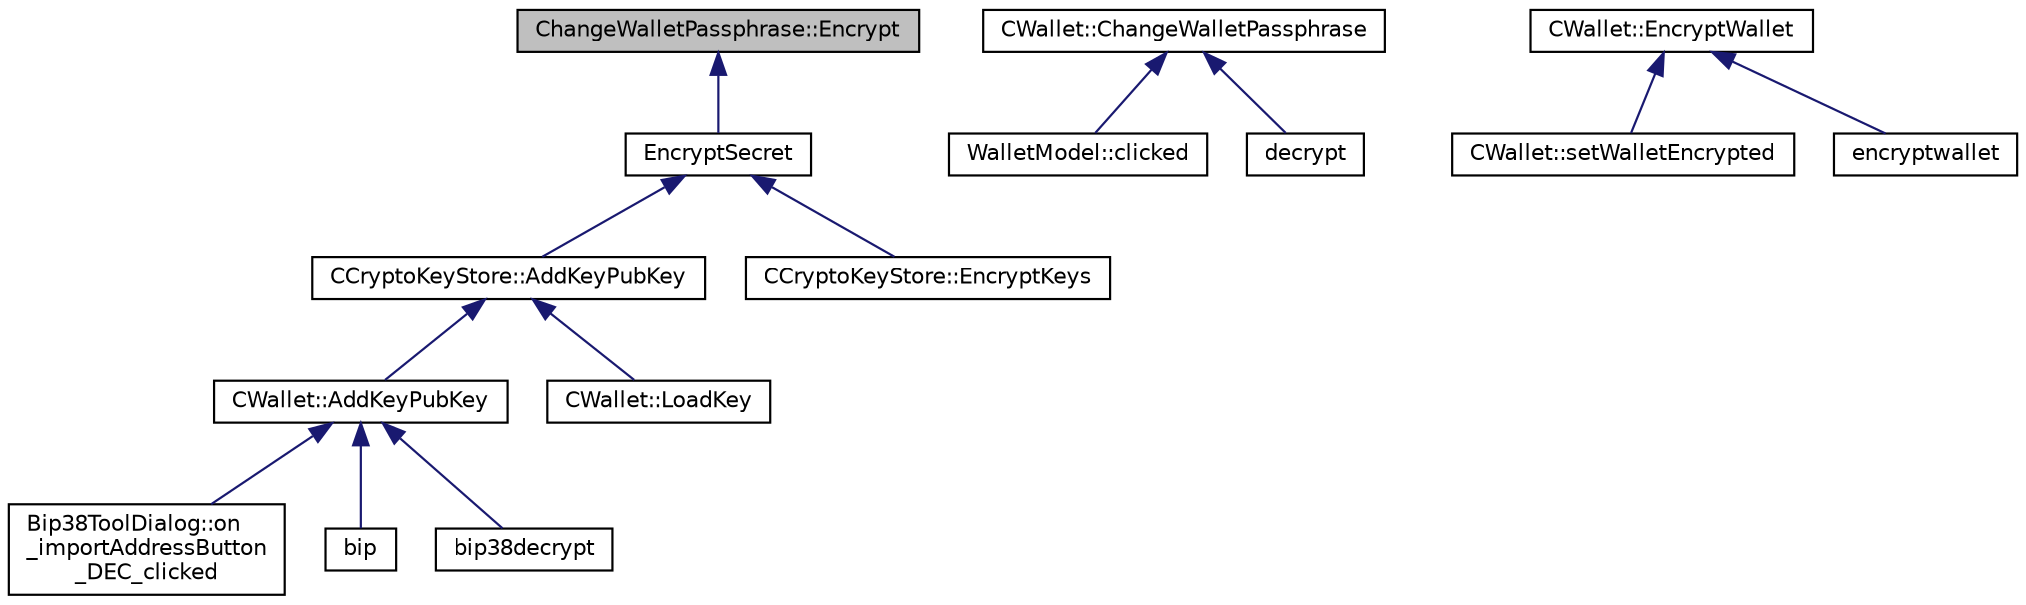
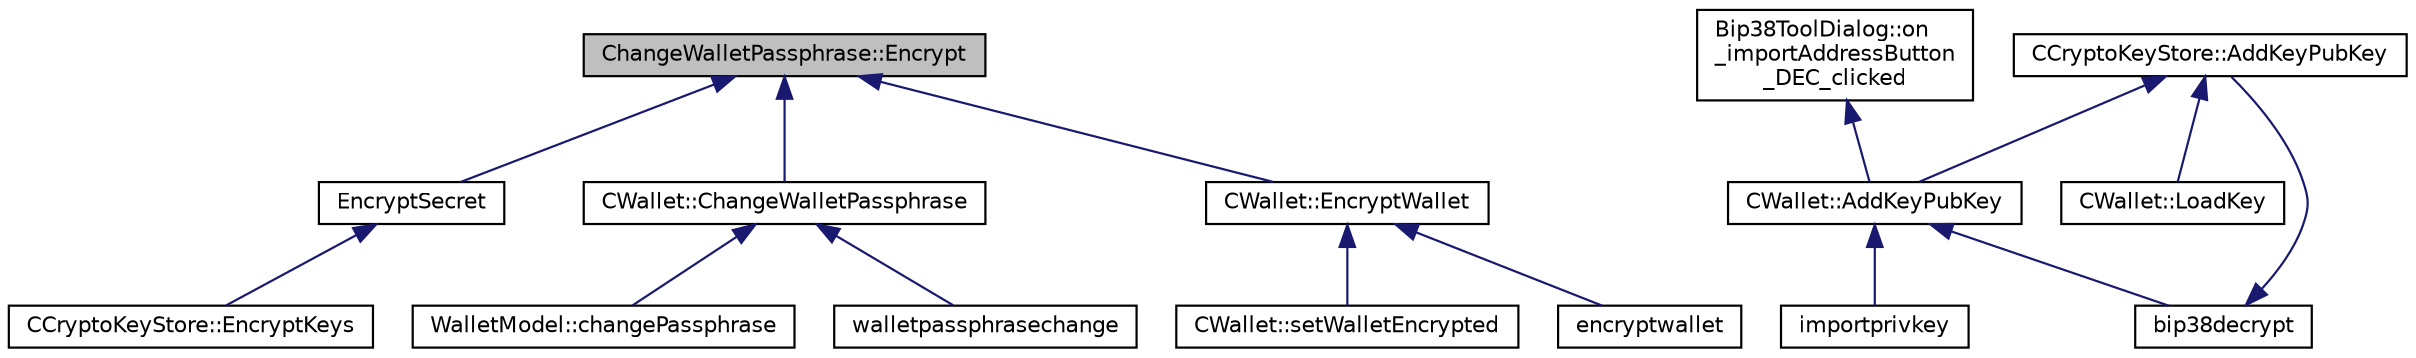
  digraph {
    rankdir=TB
    node [color=black fillcolor=white fontname=Helvetica fontsize=10 shape=record style=filled]
    edge [color=midnightblue dir=back fontname=Helvetica fontsize=10 labelfontname=Helvetica labelfontsize=10 style=solid]
    n1 [fillcolor=grey75 fontcolor=black height=0.2 label="ChangeWalletPassphrase::Encrypt" width=0.4]
    n2 [height=0.2 label=EncryptSecret width=0.4]
    n3 [height=0.2 label="CWallet::ChangeWalletPassphrase" width=0.4]
    n4 [height=0.2 label="CWallet::EncryptWallet" width=0.4]
    n5 [height=0.2 label="CCryptoKeyStore::AddKeyPubKey" width=0.4]
    n6 [height=0.2 label="CCryptoKeyStore::EncryptKeys" width=0.4]
-   n7 [height=0.2 label="WalletModel::clicked" width=0.4]
-   n8 [height=0.2 label=decrypt width=0.4]
+   n7 [height=0.2 label="WalletModel::changePassphrase" width=0.4]
+   n8 [height=0.2 label=walletpassphrasechange width=0.4]
    n9 [height=0.2 label="CWallet::setWalletEncrypted" width=0.4]
    n10 [height=0.2 label=encryptwallet width=0.4]
    n11 [height=0.2 label="CWallet::AddKeyPubKey" width=0.4]
    n12 [height=0.2 label="CWallet::LoadKey" width=0.4]
    n13 [height=0.2 label="Bip38ToolDialog::on\l_importAddressButton\l_DEC_clicked" width=0.4]
-   n14 [height=0.2 label=bip width=0.4]
+   n14 [height=0.2 label=importprivkey width=0.4]
    n15 [height=0.2 label=bip38decrypt width=0.4]
    n1 -> n2
-   n2 -> n5
+   n1 -> n3
+   n1 -> n4
+   n15 -> n5
    n2 -> n6
    n3 -> n7
    n3 -> n8
    n4 -> n9
    n4 -> n10
    n5 -> n11
    n5 -> n12
-   n11 -> n13
+   n13 -> n11
    n11 -> n14
    n11 -> n15
  }
